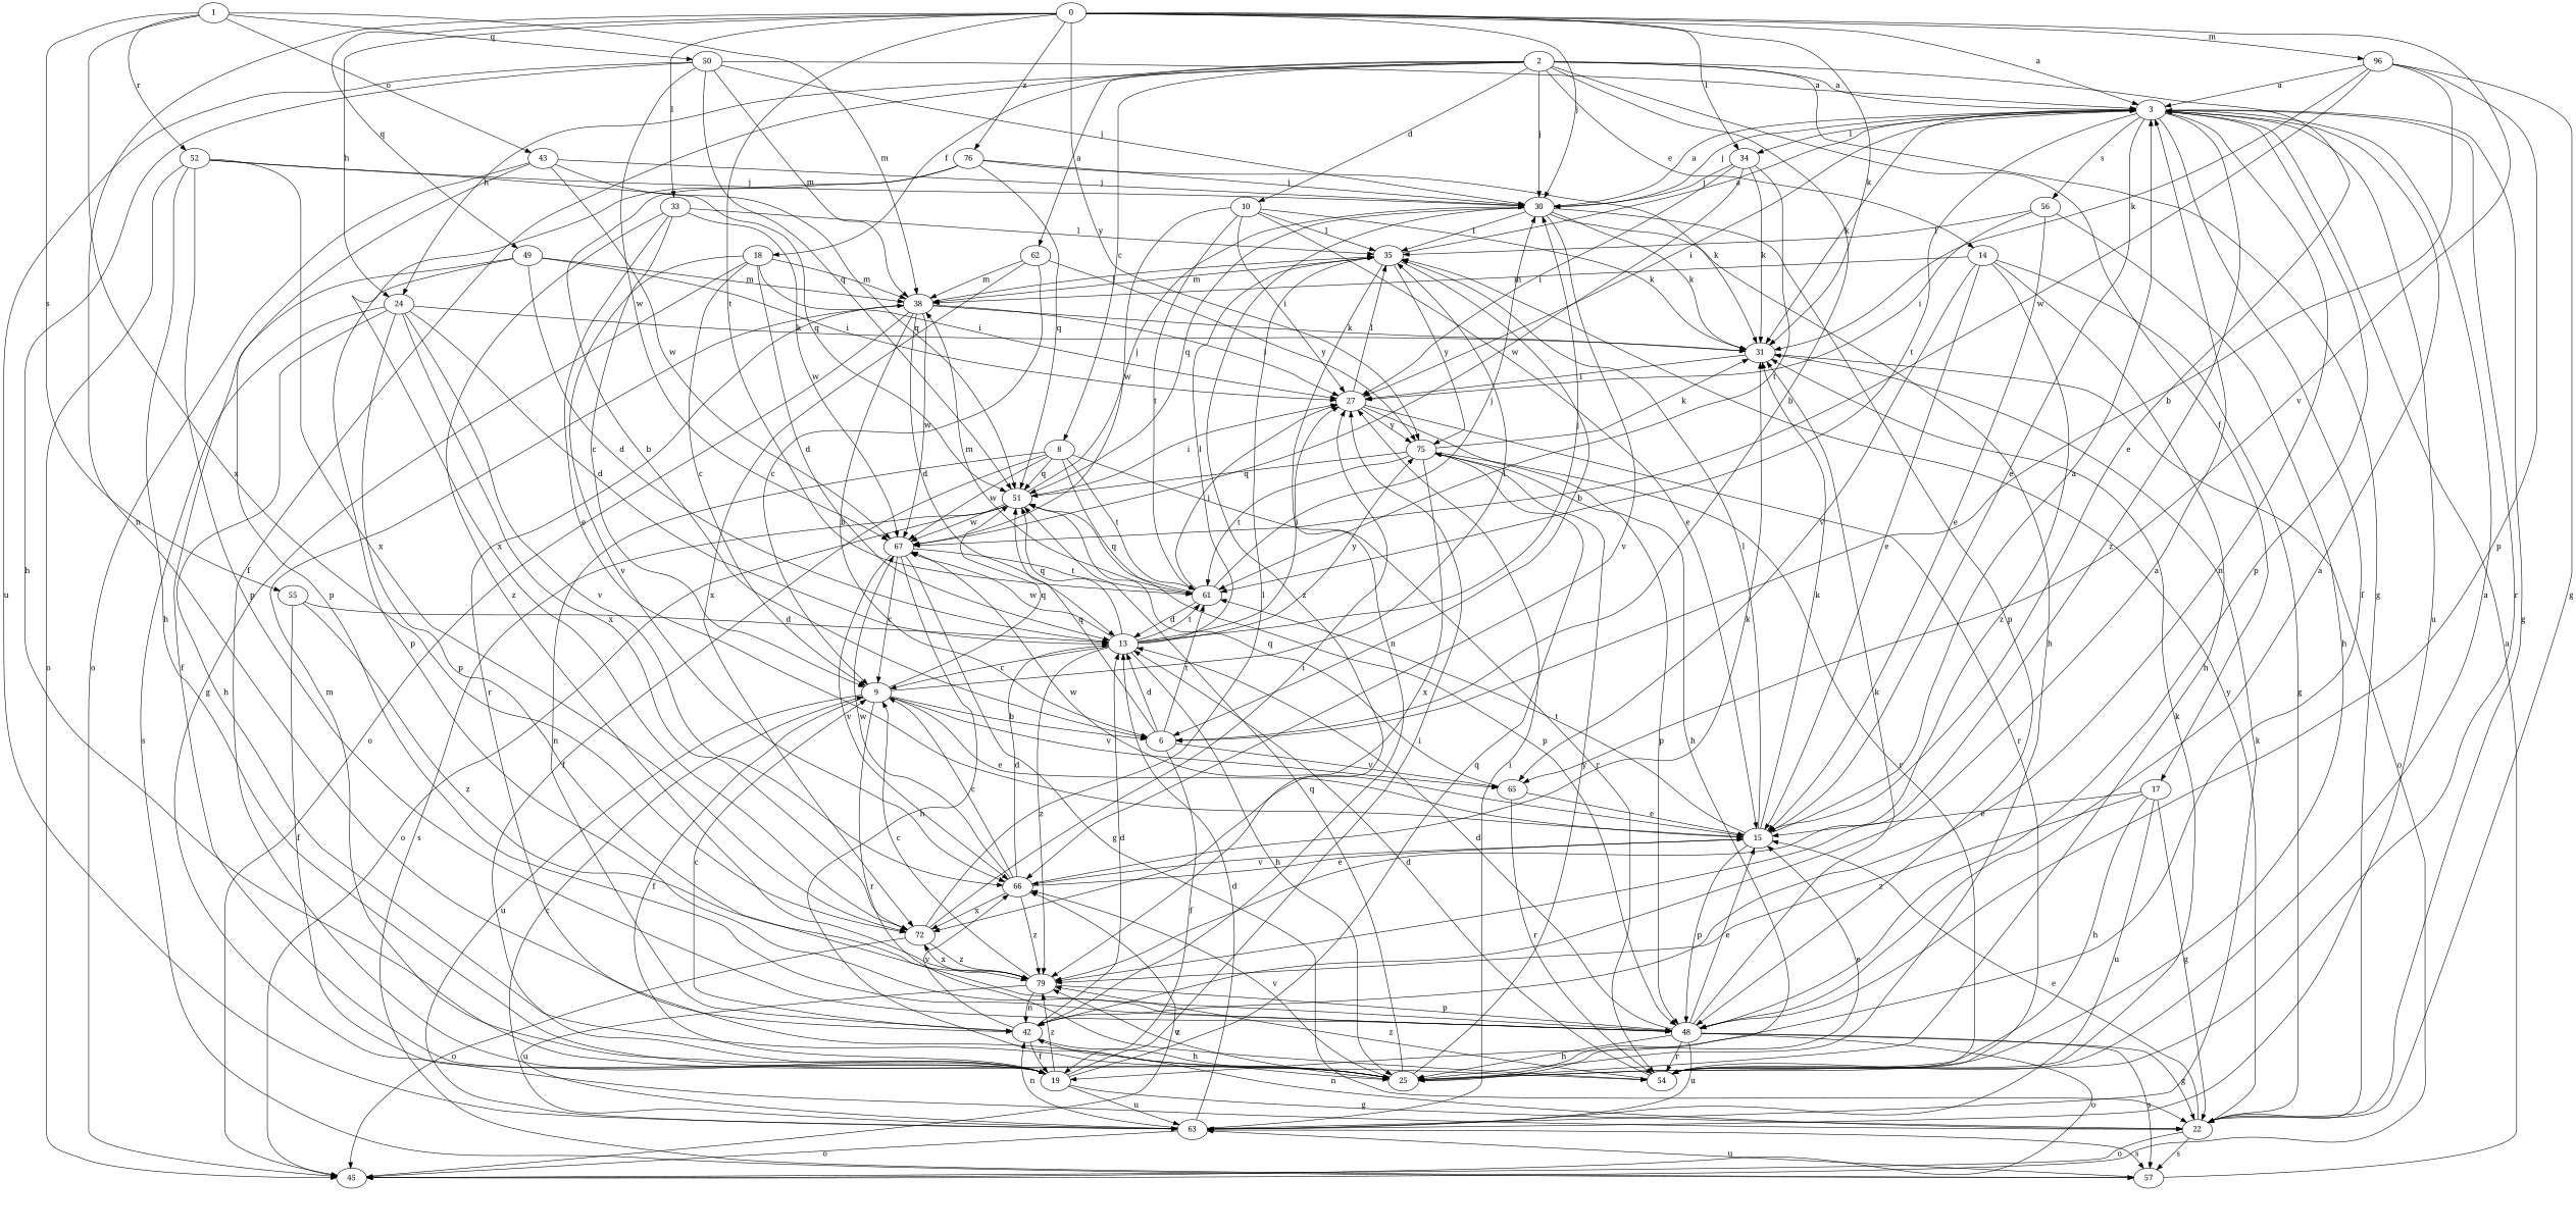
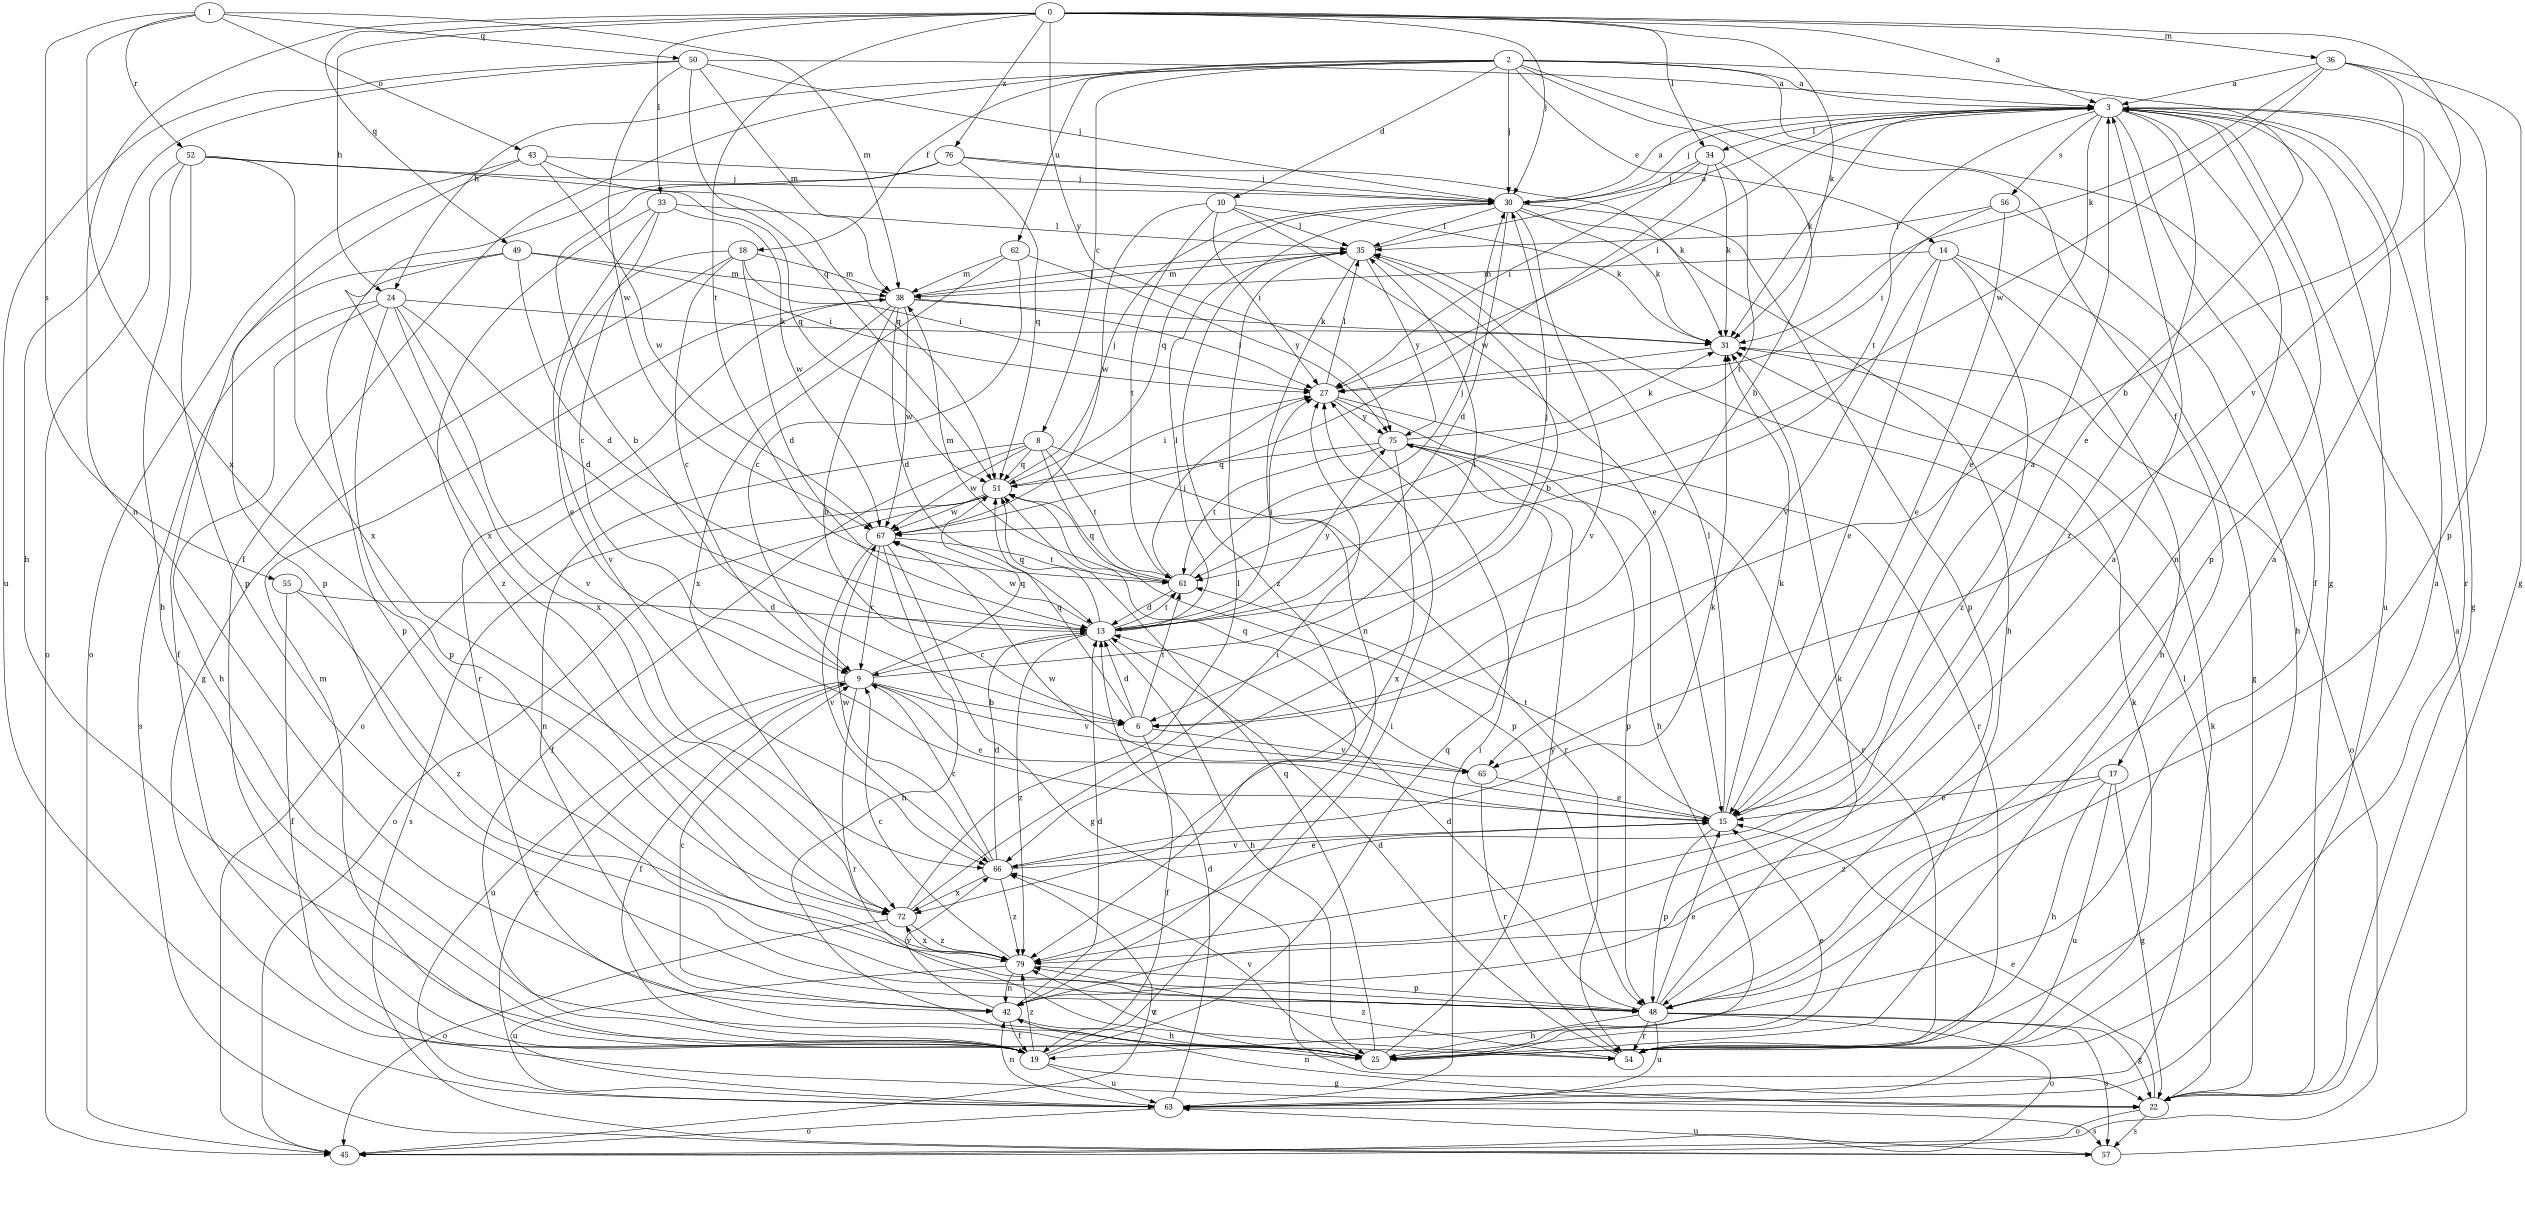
  strict digraph {
    fontname="Noto Serif"
    node [fontname="Noto Serif"]
    edge [fontname="Noto Serif"]
    0
    3
    24
    30
    n5 [label=31]
    33
    34
-   36 [label=96]
+   36
    42
    49
    61
    65
    75
    76
    22
    15
    19
    27
    48
    54
    56
    63
    79
    72
    13
    25
    66
    57
    51
    35
    45
    n32 [label=67]
    9
    6
    38
    1
    43
    50
    52
    55
    2
    8
    10
    14
    17
    18
    62
    0 -> 3 [label=a]
    0 -> 24 [label=h]
    0 -> 30 [label=j]
    0 -> n5 [label=k]
    0 -> 33 [label=l]
    0 -> 34 [label=l]
    0 -> 36 [label=m]
    0 -> 42 [label=n]
    0 -> 49 [label=q]
    0 -> 61 [label=t]
    0 -> 65 [label=v]
    0 -> 75 [label=y]
    0 -> 76 [label=z]
    3 -> 30 [label=j]
    3 -> n5 [label=k]
    3 -> 34 [label=l]
    3 -> 42 [label=n]
    3 -> 61 [label=t]
    3 -> 22 [label=g]
    3 -> 15 [label=e]
    3 -> 19 [label=f]
    3 -> 27 [label=i]
    3 -> 48 [label=p]
    3 -> 54 [label=r]
    3 -> 56 [label=s]
    3 -> 63 [label=u]
    3 -> 79 [label=z]
    24 -> n5 [label=k]
    24 -> 48 [label=p]
    24 -> 72 [label=x]
    24 -> 13 [label=d]
    24 -> 25 [label=h]
    24 -> 66 [label=v]
    24 -> 57 [label=s]
    30 -> 3 [label=a]
    30 -> n5 [label=k]
    30 -> 48 [label=p]
    30 -> 79 [label=z]
+   30 -> 13 [label=d]
    30 -> 25 [label=h]
    30 -> 66 [label=v]
    30 -> 51 [label=q]
    30 -> 35 [label=l]
    n5 -> 27 [label=i]
    n5 -> 45 [label=o]
    33 -> 15 [label=e]
    33 -> 79 [label=z]
    33 -> 35 [label=l]
    33 -> n32 [label=w]
    33 -> 9 [label=c]
    34 -> 30 [label=j]
    34 -> n5 [label=k]
    34 -> 61 [label=t]
    34 -> 27 [label=i]
    34 -> n32 [label=w]
    36 -> 3 [label=a]
    36 -> n5 [label=k]
    36 -> 22 [label=g]
    36 -> 48 [label=p]
    36 -> n32 [label=w]
    36 -> 6 [label=b]
    42 -> 3 [label=a]
    42 -> 19 [label=f]
    42 -> 13 [label=d]
    42 -> 25 [label=h]
    42 -> 66 [label=v]
    42 -> 9 [label=c]
    49 -> 19 [label=f]
    49 -> 27 [label=i]
    49 -> 48 [label=p]
    49 -> 13 [label=d]
    49 -> 38 [label=m]
    61 -> 30 [label=j]
    61 -> 27 [label=i]
    61 -> 13 [label=d]
    61 -> 51 [label=q]
    61 -> 38 [label=m]
    65 -> 15 [label=e]
    65 -> 54 [label=r]
    65 -> 51 [label=q]
    75 -> n5 [label=k]
    75 -> 61 [label=t]
    75 -> 48 [label=p]
    75 -> 54 [label=r]
    75 -> 72 [label=x]
    75 -> 51 [label=q]
    76 -> 30 [label=j]
    76 -> n5 [label=k]
    76 -> 72 [label=x]
    76 -> 51 [label=q]
    76 -> 6 [label=b]
    22 -> 42 [label=n]
    22 -> 15 [label=e]
    22 -> 57 [label=s]
-   22 -> 35 [label=y]
+   22 -> 35 [label=l]
    22 -> 45 [label=o]
    15 -> 3 [label=a]
    15 -> n5 [label=k]
    15 -> 61 [label=t]
    15 -> 48 [label=p]
    15 -> 66 [label=v]
    15 -> 35 [label=l]
    15 -> n32 [label=w]
    19 -> 75 [label=q]
    19 -> 22 [label=g]
    19 -> 27 [label=i]
    19 -> 63 [label=u]
    19 -> 79 [label=z]
    19 -> 38 [label=m]
    27 -> 75 [label=y]
    27 -> 54 [label=r]
    27 -> 25 [label=h]
    27 -> 35 [label=l]
    48 -> 3 [label=a]
    48 -> n5 [label=k]
    48 -> 22 [label=g]
    48 -> 15 [label=e]
    48 -> 54 [label=r]
    48 -> 63 [label=u]
    48 -> 13 [label=d]
    48 -> 25 [label=h]
    48 -> 57 [label=s]
    48 -> 45 [label=o]
    54 -> 3 [label=a]
    54 -> n5 [label=k]
    54 -> 79 [label=z]
    54 -> 13 [label=d]
    56 -> 15 [label=e]
    56 -> 27 [label=i]
    56 -> 25 [label=h]
    56 -> 35 [label=l]
    63 -> n5 [label=k]
    63 -> 42 [label=n]
    63 -> 27 [label=i]
    63 -> 13 [label=d]
    63 -> 57 [label=s]
    63 -> 45 [label=o]
    63 -> 9 [label=c]
    79 -> 42 [label=n]
    79 -> 48 [label=p]
    79 -> 63 [label=u]
    79 -> 72 [label=x]
    79 -> 9 [label=c]
    72 -> 27 [label=i]
    72 -> 79 [label=z]
    72 -> 35 [label=l]
    72 -> 45 [label=o]
    13 -> 30 [label=j]
    13 -> 61 [label=t]
    13 -> 75 [label=y]
    13 -> 27 [label=i]
    13 -> 79 [label=z]
    13 -> 25 [label=h]
    13 -> 51 [label=q]
    13 -> 35 [label=l]
    13 -> n32 [label=w]
    13 -> 9 [label=c]
    25 -> 75 [label=y]
    25 -> 15 [label=e]
    25 -> 79 [label=z]
    25 -> 66 [label=v]
    25 -> 51 [label=q]
    66 -> n5 [label=k]
    66 -> 15 [label=e]
    66 -> 79 [label=z]
    66 -> 72 [label=x]
    66 -> 13 [label=d]
    66 -> n32 [label=w]
    66 -> 9 [label=c]
    57 -> 3 [label=a]
    57 -> 63 [label=u]
    51 -> 30 [label=j]
    51 -> 27 [label=i]
    51 -> 57 [label=s]
    51 -> 45 [label=o]
    51 -> n32 [label=w]
    35 -> 3 [label=a]
    35 -> 42 [label=n]
    35 -> 75 [label=y]
    35 -> 6 [label=b]
    35 -> 38 [label=m]
    45 -> 66 [label=v]
    n32 -> 61 [label=t]
    n32 -> 22 [label=g]
    n32 -> 25 [label=h]
    n32 -> 66 [label=v]
    n32 -> 9 [label=c]
    9 -> 65 [label=v]
    9 -> 15 [label=e]
    9 -> 19 [label=f]
    9 -> 54 [label=r]
    9 -> 63 [label=u]
    9 -> 51 [label=q]
    9 -> 35 [label=l]
    9 -> 6 [label=b]
    6 -> 61 [label=t]
    6 -> 65 [label=v]
    6 -> 19 [label=f]
    6 -> 13 [label=d]
    6 -> 51 [label=q]
    38 -> n5 [label=k]
    38 -> 27 [label=i]
    38 -> 54 [label=r]
    38 -> 13 [label=d]
    38 -> 35 [label=l]
    38 -> 45 [label=o]
    38 -> n32 [label=w]
    38 -> 6 [label=b]
    1 -> 72 [label=x]
    1 -> 38 [label=m]
    1 -> 43 [label=o]
    1 -> 50 [label=q]
    1 -> 52 [label=r]
    1 -> 55 [label=s]
    43 -> 30 [label=j]
    43 -> 48 [label=p]
    43 -> 51 [label=q]
    43 -> 45 [label=o]
    43 -> n32 [label=w]
    50 -> 3 [label=a]
    50 -> 30 [label=j]
    50 -> 63 [label=u]
    50 -> 25 [label=h]
    50 -> 51 [label=q]
    50 -> n32 [label=w]
    50 -> 38 [label=m]
    52 -> 30 [label=j]
    52 -> 48 [label=p]
    52 -> 72 [label=x]
    52 -> 25 [label=h]
    52 -> 51 [label=q]
    52 -> 45 [label=o]
    55 -> 19 [label=f]
    55 -> 79 [label=z]
    55 -> 13 [label=d]
    2 -> 3 [label=a]
    2 -> 24 [label=h]
    2 -> 30 [label=j]
    2 -> 22 [label=g]
    2 -> 15 [label=e]
    2 -> 19 [label=f]
    2 -> 6 [label=b]
    2 -> 8 [label=c]
    2 -> 10 [label=d]
    2 -> 14 [label=e]
    2 -> 17 [label=f]
    2 -> 18 [label=f]
-   2 -> 62 [label=a]
+   2 -> 62 [label=u]
    8 -> 42 [label=n]
    8 -> 61 [label=t]
    8 -> 19 [label=f]
    8 -> 48 [label=p]
    8 -> 54 [label=r]
    8 -> 51 [label=q]
    8 -> n32 [label=w]
    10 -> n5 [label=k]
    10 -> 61 [label=t]
    10 -> 15 [label=e]
    10 -> 27 [label=i]
    10 -> 35 [label=l]
    10 -> n32 [label=w]
    14 -> 65 [label=v]
    14 -> 22 [label=g]
    14 -> 15 [label=e]
    14 -> 79 [label=z]
    14 -> 25 [label=h]
    14 -> 38 [label=m]
    17 -> 22 [label=g]
    17 -> 15 [label=e]
    17 -> 63 [label=u]
    17 -> 79 [label=z]
    17 -> 25 [label=h]
    18 -> 22 [label=g]
    18 -> 27 [label=i]
    18 -> 13 [label=d]
    18 -> 66 [label=v]
    18 -> 9 [label=c]
    18 -> 38 [label=m]
    62 -> 75 [label=y]
    62 -> 72 [label=x]
    62 -> 9 [label=c]
    62 -> 38 [label=m]
  }
